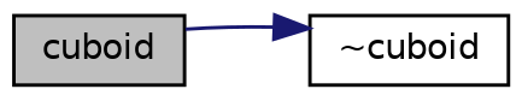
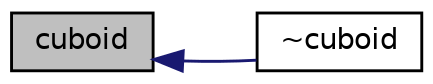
  digraph {
    rankdir=LR
    node [color=black fontname=Helvetica fontsize=10 shape=record]
    n1 [fillcolor=grey75 fontcolor=black height=0.2 label=cuboid style=filled width=0.4]
    n2 [height=0.2 label="~cuboid" width=0.4]
-   n2 -> n1 [color=midnightblue dir=back fontname=Helvetica fontsize=10 labelfontname=Helvetica labelfontsize=10 style=solid]
+   n1 -> n2 [color=midnightblue dir=back fontname=Helvetica fontsize=10 labelfontname=Helvetica labelfontsize=10 style=solid]
  }
